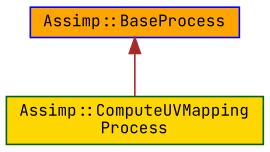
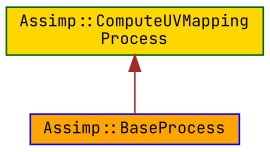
  digraph {
    fontname="JetBrains Mono"
    node [fontname="JetBrains Mono" fontsize=10 shape=record style=filled]
    n1 [color=darkgreen fillcolor=gold fontcolor=black height=0.2 label="Assimp::ComputeUVMapping\lProcess" width=0.4]
    n2 [color=blue fillcolor=orange height=0.2 label="Assimp::BaseProcess" width=0.4]
-   n2 -> n1 [color=brown dir=back fontname="JetBrains Mono" fontsize=10 labelfontname=Helvetica labelfontsize=10 style=solid]
+   n1 -> n2 [color=brown dir=back fontname="JetBrains Mono" fontsize=10 labelfontname=Helvetica labelfontsize=10 style=solid]
  }
